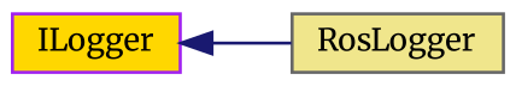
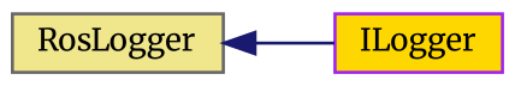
  digraph {
    rankdir=LR
    fontname=Merriweather
    node [fontname=Merriweather fontsize=10 shape=record style=filled]
    n1 [color=purple fillcolor=gold height=0.2 label=ILogger width=0.4]
    n2 [color=gray40 fillcolor=khaki height=0.2 label=RosLogger width=0.4]
-   n1 -> n2 [color=midnightblue dir=back fontname=Merriweather fontsize=10 labelfontname=Helvetica labelfontsize=10 style=solid]
+   n2 -> n1 [color=midnightblue dir=back fontname=Merriweather fontsize=10 labelfontname=Helvetica labelfontsize=10 style=solid]
  }
